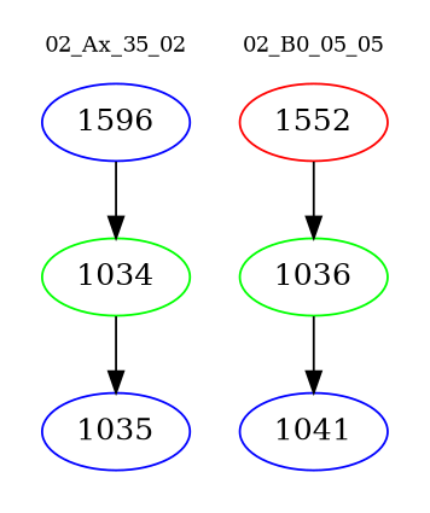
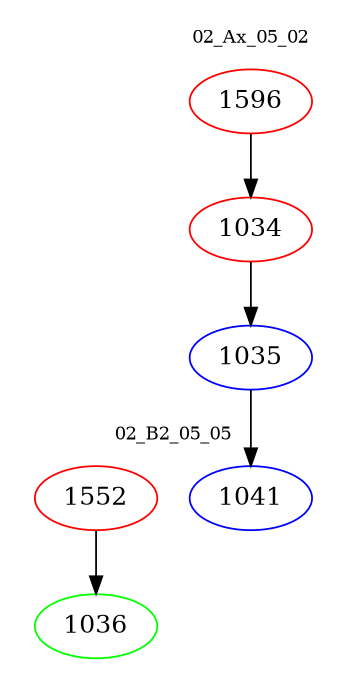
  digraph {
    node [color=green]
    edge [color=black]
-   n1 [label=1034]
+   n1 [color=red label=1034]
    n2 [color=blue label=1035]
-   n3 [color=blue label=1596]
+   n3 [color=red label=1596]
    n4 [label=1036]
    n5 [color=blue label=1041]
    n6 [color=red label=1552]
    subgraph cluster_1 {
      color=white
      fontsize=10
-     label="02_Ax_35_02"
+     label="02_Ax_05_02"
      n1
      n2
      n3
    }
    subgraph cluster_2 {
      color=white
      fontsize=10
-     label="02_B0_05_05"
+     label="02_B2_05_05"
      n4
      n5
      n6
    }
    n1 -> n2
    n3 -> n1
-   n4 -> n5
+   n2 -> n5
    n6 -> n4
  }
